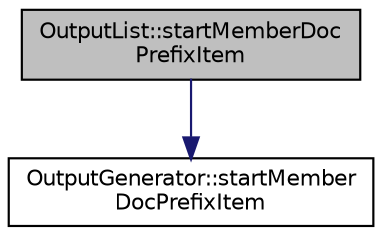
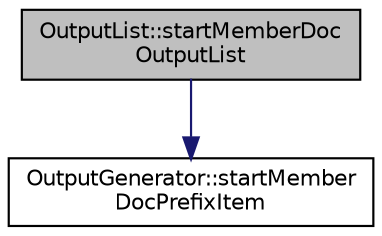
  digraph {
    rankdir=TB
    node [color=black fontname=Helvetica fontsize=10 shape=record style=filled]
-   n1 [fillcolor=grey75 fontcolor=black height=0.2 label="OutputList::startMemberDoc\lPrefixItem" width=0.4]
+   n1 [fillcolor=grey75 fontcolor=black height=0.2 label="OutputList::startMemberDoc\lOutputList" width=0.4]
    n2 [fillcolor=white height=0.2 label="OutputGenerator::startMember\lDocPrefixItem" width=0.4]
    n1 -> n2 [color=midnightblue fontname=Helvetica fontsize=10 labelfontname=Helvetica labelfontsize=10 style=solid]
  }
